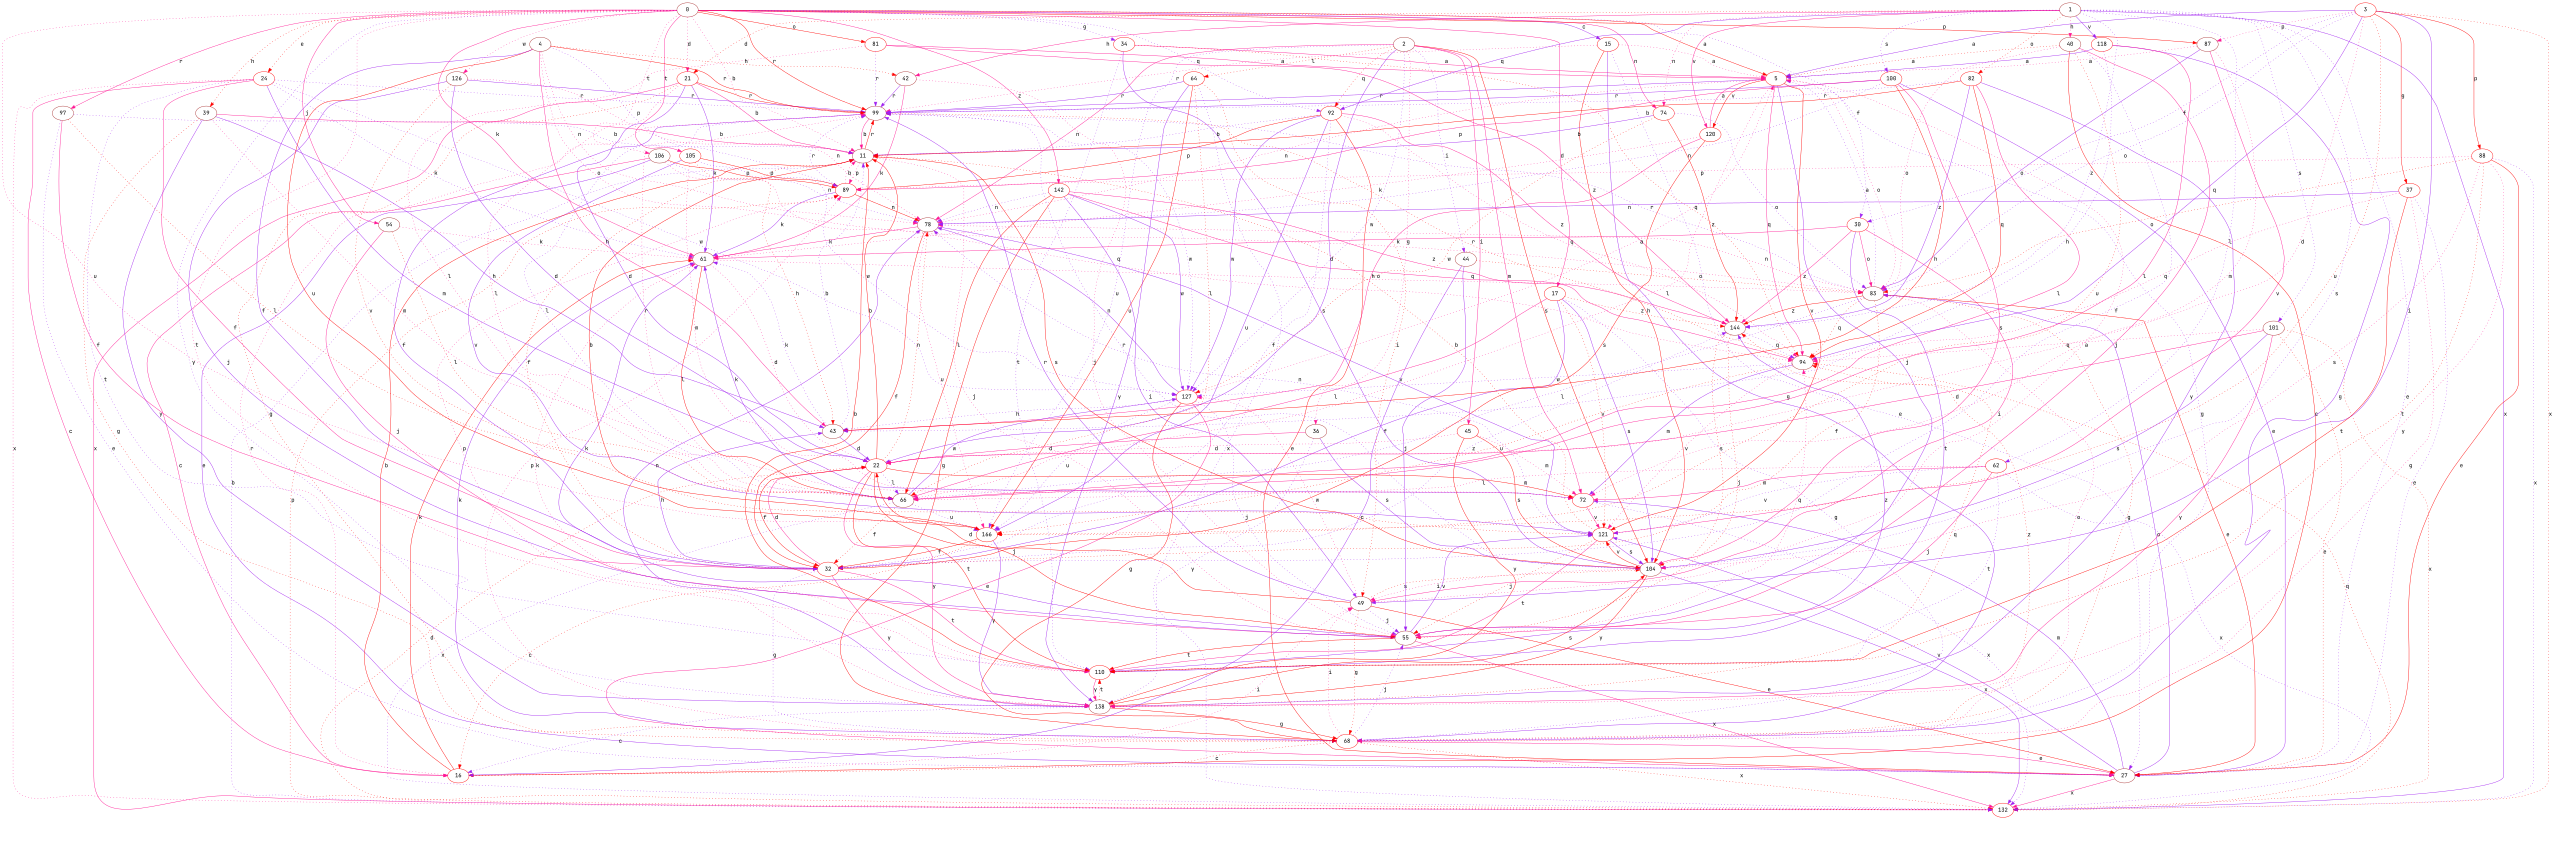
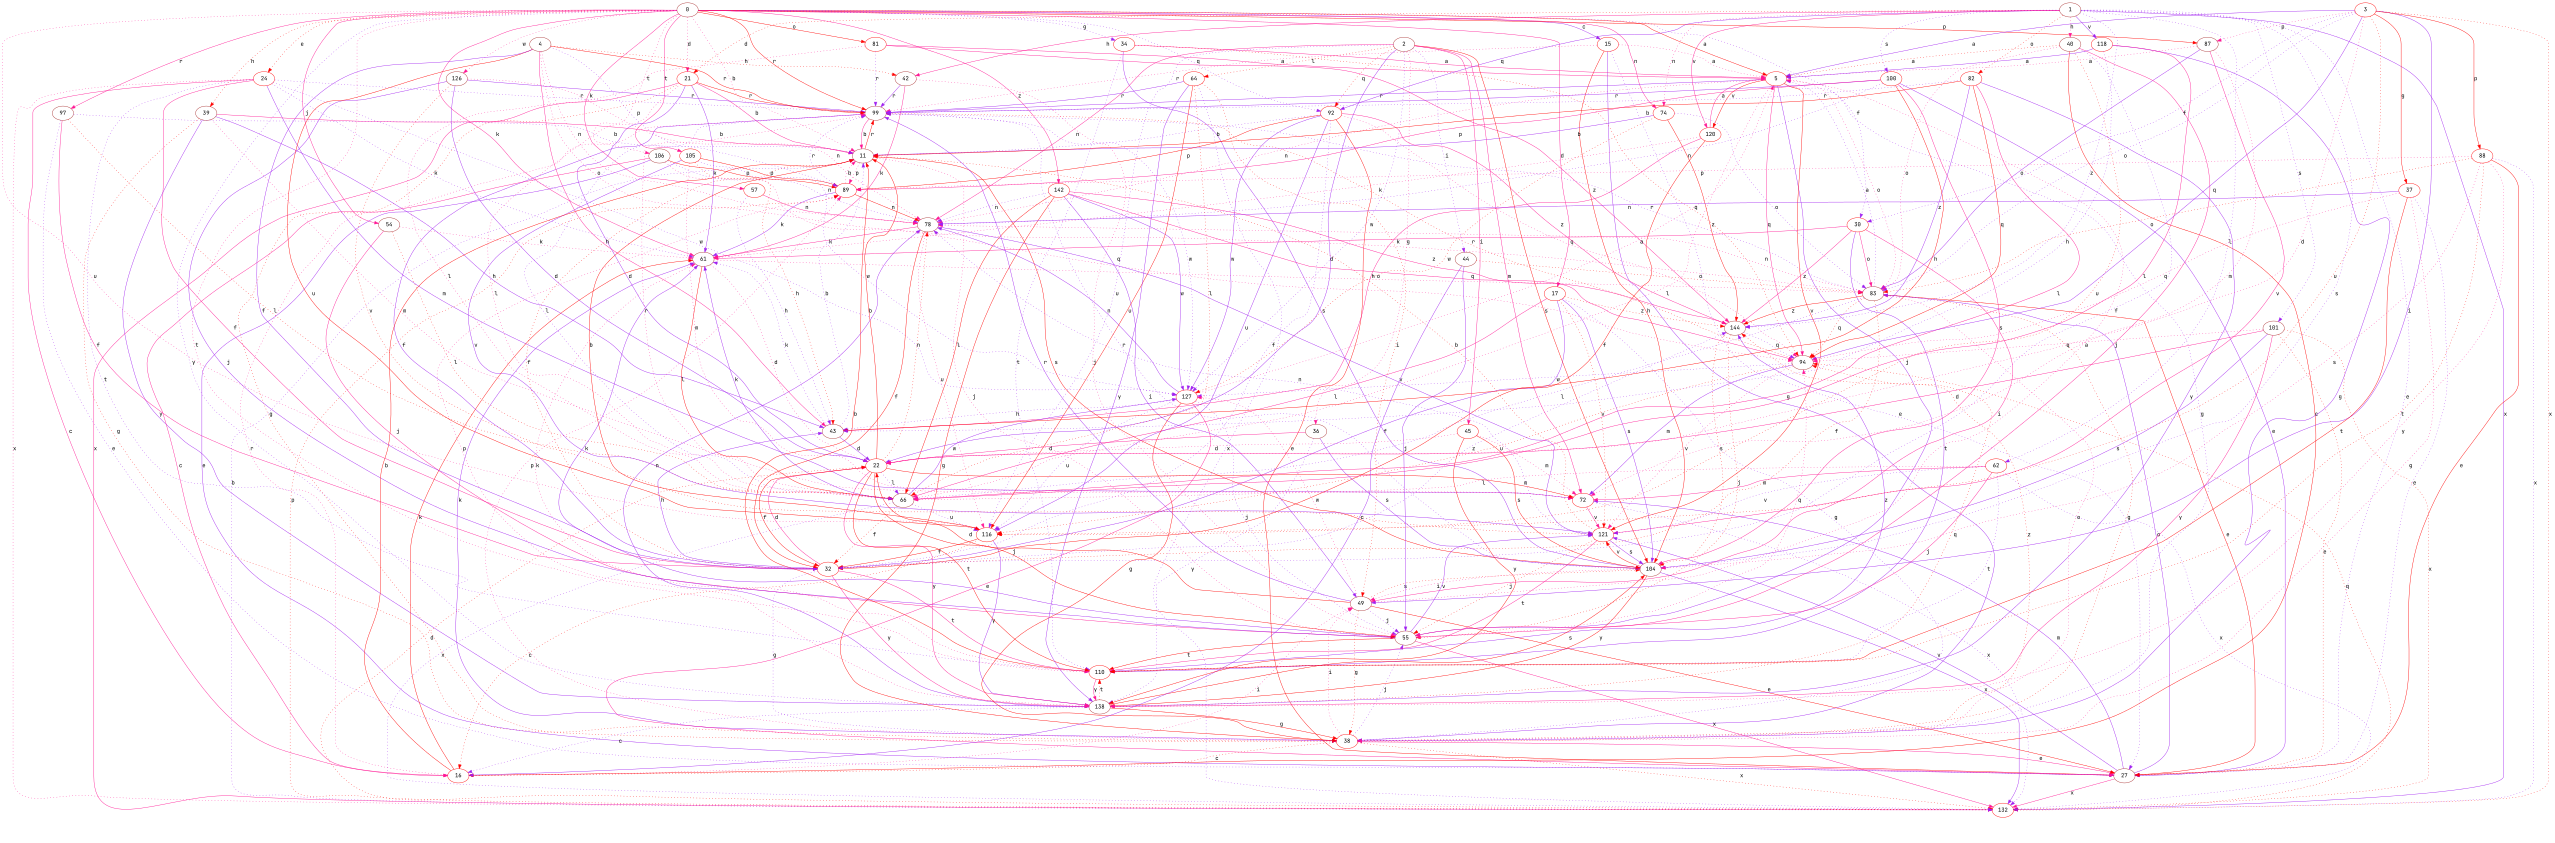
  strict digraph {
    fontname="JetBrains Mono"
    node [color=red fontname="JetBrains Mono"]
    edge [color=purple fontname="JetBrains Mono" style=solid]
    0 [color=brown]
    5
    11 [color=brown]
    15
    17
    21
    24
    30
    34
    39 [color=brown]
    54 [color=brown]
+   57
    61 [color=brown]
    74
    81
    87 [color=brown]
    92
    97 [color=brown]
    99 [color=brown]
    105
    106 [color=brown]
    110
-   116 [label=166]
+   116
    126 [color=brown]
    138 [color=brown]
    142
    120
    78 [color=brown]
    83 [color=brown]
    94 [color=brown]
-   38 [label=68]
+   38
    55 [color=brown]
    66 [color=brown]
    121
    104 [color=brown]
    32
    89
    27 [color=brown]
    144 [color=brown]
    132
    22
    72
    127
    16
    49 [color=brown]
    43 [color=brown]
    1 [color=brown]
    40 [color=brown]
    42 [color=brown]
    62
    82
    100
    101 [color=brown]
    118
    2 [color=brown]
    36 [color=brown]
    44 [color=brown]
    45
    64
    3
    37
    88
    4 [color=brown]
    0 -> 5 [color=red label=a]
    0 -> 11 [color=deeppink label=b style=dotted]
    0 -> 15 [label=c]
    0 -> 17 [color=deeppink label=d]
    0 -> 21 [color=deeppink label=d style=dotted]
    0 -> 24 [color=red label=e style=dotted]
    0 -> 30 [label=f style=dotted]
    0 -> 34 [label=g style=dotted]
    0 -> 39 [color=red label=h style=dotted]
    0 -> 54 [color=deeppink label=j]
+   0 -> 57 [color=deeppink label=k]
    0 -> 61 [color=deeppink label=k]
    0 -> 74 [color=deeppink label=n]
    0 -> 81 [color=red label=o]
    0 -> 87 [color=red label=p]
    0 -> 92 [label=q style=dotted]
    0 -> 97 [color=deeppink label=r]
    0 -> 99 [color=red label=r]
    0 -> 105 [color=deeppink label=t]
    0 -> 106 [color=deeppink label=t style=dotted]
    0 -> 110 [color=deeppink label=t style=dotted]
    0 -> 116 [color=deeppink label=u style=dotted]
    0 -> 126 [color=deeppink label=w style=dotted]
    0 -> 138 [label=y style=dotted]
    0 -> 142 [color=deeppink label=z]
    5 -> 99 [label=r]
    5 -> 120 [color=red label=v]
    5 -> 78 [color=deeppink label=n style=dotted]
    5 -> 83 [color=deeppink label=o style=dotted]
    5 -> 94 [color=deeppink label=q]
    5 -> 38 [label=g style=dotted]
    5 -> 55 [label=j]
    5 -> 66 [color=deeppink label=l style=dotted]
    5 -> 121 [color=red label=v]
    11 -> 99 [color=red label=r]
    11 -> 55 [color=deeppink label=j style=dotted]
    11 -> 104 [color=red label=s]
    11 -> 32 [color=red label=f style=dotted]
    11 -> 89 [color=deeppink label=p style=dotted]
    15 -> 5 [color=deeppink label=a style=dotted]
    15 -> 99 [color=deeppink label=r style=dotted]
    15 -> 38 [label=g]
    15 -> 104 [color=red label=h]
    15 -> 27 [label=e style=dotted]
    17 -> 38 [label=g style=dotted]
    17 -> 66 [color=deeppink label=l]
    17 -> 121 [color=red label=v style=dotted]
    17 -> 104 [label=s]
    17 -> 32 [label=f]
    17 -> 144 [color=red label=z style=dotted]
    21 -> 11 [color=deeppink label=b]
    21 -> 61 [label=k]
    21 -> 99 [color=red label=r]
    21 -> 38 [color=red label=g style=dotted]
    21 -> 66 [color=deeppink label=l style=dotted]
    21 -> 132 [color=deeppink label=x]
    21 -> 22 [label=d]
    24 -> 61 [label=k style=dotted]
    24 -> 99 [label=r style=dotted]
    24 -> 110 [label=t style=dotted]
    24 -> 32 [color=deeppink label=f]
    24 -> 132 [color=deeppink label=x style=dotted]
    24 -> 72 [label=m]
    24 -> 127 [label=w style=dotted]
    24 -> 16 [color=deeppink label=c]
    30 -> 61 [color=deeppink label=k]
    30 -> 110 [label=t]
    30 -> 83 [color=deeppink label=o]
    30 -> 144 [color=deeppink label=z]
    30 -> 49 [color=deeppink label=i]
    34 -> 5 [color=deeppink label=a]
    34 -> 110 [label=t style=dotted]
    34 -> 94 [color=red label=q style=dotted]
    34 -> 104 [label=s]
    39 -> 11 [color=deeppink label=b]
    39 -> 138 [label=y]
    39 -> 38 [color=red label=g style=dotted]
    39 -> 72 [color=deeppink label=m style=dotted]
    39 -> 43 [label=h]
    54 -> 61 [color=deeppink label=k style=dotted]
    54 -> 55 [color=deeppink label=j]
    54 -> 66 [color=red label=l style=dotted]
+   57 -> 78 [color=deeppink label=n]
+   57 -> 43 [label=h style=dotted]
    61 -> 83 [color=deeppink label=o style=dotted]
    61 -> 66 [color=red label=l]
    61 -> 22 [color=deeppink label=d style=dotted]
    74 -> 11 [label=b]
    74 -> 83 [label=o style=dotted]
    74 -> 144 [color=red label=z]
    74 -> 127 [color=red label=w style=dotted]
    81 -> 5 [color=deeppink label=a]
    81 -> 99 [label=r style=dotted]
    81 -> 66 [color=deeppink label=l style=dotted]
    81 -> 144 [color=deeppink label=z]
    87 -> 5 [color=deeppink label=a style=dotted]
    87 -> 83 [label=o]
    87 -> 121 [color=deeppink label=v]
    87 -> 72 [color=deeppink label=m style=dotted]
    92 -> 11 [label=b style=dotted]
    92 -> 116 [label=u]
    92 -> 94 [color=deeppink label=q style=dotted]
    92 -> 32 [label=f style=dotted]
    92 -> 89 [color=red label=p]
    92 -> 27 [color=red label=e]
    92 -> 144 [color=deeppink label=z]
    92 -> 127 [label=w]
    97 -> 11 [label=b style=dotted]
    97 -> 66 [color=red label=l style=dotted]
    97 -> 32 [color=deeppink label=f]
    97 -> 27 [label=e style=dotted]
    99 -> 11 [color=deeppink label=b]
    99 -> 66 [label=l style=dotted]
    99 -> 32 [label=f]
    99 -> 127 [label=w style=dotted]
    105 -> 121 [label=v]
    105 -> 89 [color=red label=p]
    105 -> 72 [color=deeppink label=m style=dotted]
    105 -> 127 [label=w style=dotted]
    105 -> 43 [color=red label=h style=dotted]
    106 -> 78 [label=n style=dotted]
    106 -> 94 [color=deeppink label=q style=dotted]
    106 -> 89 [color=red label=p]
    106 -> 27 [label=e]
    106 -> 16 [color=deeppink label=c]
    110 -> 11 [color=red label=b]
    110 -> 61 [color=deeppink label=k style=dotted]
    110 -> 138 [color=deeppink label=y]
    110 -> 144 [label=z]
    116 -> 11 [color=red label=b]
    116 -> 138 [label=y]
    116 -> 32 [color=red label=f]
    116 -> 16 [color=red label=c style=dotted]
    126 -> 99 [label=r]
    126 -> 78 [color=deeppink label=n style=dotted]
    126 -> 55 [label=j]
    126 -> 121 [color=red label=v style=dotted]
    126 -> 22 [label=d]
    138 -> 110 [color=red label=t style=dotted]
    138 -> 78 [label=n]
    138 -> 94 [color=red label=q style=dotted]
    138 -> 38 [color=red label=g]
    138 -> 104 [color=red label=s]
    138 -> 89 [color=deeppink label=p style=dotted]
    138 -> 16 [label=c style=dotted]
    142 -> 78 [label=n style=dotted]
    142 -> 94 [color=deeppink label=q]
    142 -> 38 [color=red label=g]
    142 -> 66 [color=red label=l]
    142 -> 144 [color=deeppink label=z]
    142 -> 127 [label=w]
    142 -> 49 [label=i]
    120 -> 5 [color=deeppink label=a]
    120 -> 61 [color=deeppink label=k style=dotted]
-   120 -> 32 [color=red label=s]
+   120 -> 32 [color=red label=f]
    120 -> 43 [color=deeppink label=h]
    78 -> 61 [color=deeppink label=k]
    78 -> 116 [color=deeppink label=u style=dotted]
    78 -> 121 [label=v]
    78 -> 32 [color=red label=f]
    83 -> 5 [label=a style=dotted]
    83 -> 99 [label=r style=dotted]
    83 -> 78 [color=deeppink label=n style=dotted]
    83 -> 94 [color=red label=q style=dotted]
    83 -> 38 [color=red label=g style=dotted]
    83 -> 66 [label=l style=dotted]
    83 -> 32 [color=red label=f style=dotted]
    83 -> 27 [color=red label=e]
    83 -> 144 [color=red label=z]
    94 -> 99 [color=red label=r style=dotted]
    94 -> 116 [color=red label=u style=dotted]
    94 -> 121 [color=deeppink label=v style=dotted]
    94 -> 72 [label=m]
    94 -> 127 [label=w style=dotted]
    38 -> 61 [label=k]
    38 -> 83 [color=deeppink label=o style=dotted]
    38 -> 55 [label=j style=dotted]
    38 -> 89 [color=deeppink label=p style=dotted]
    38 -> 27 [color=deeppink label=e]
    38 -> 144 [color=red label=z style=dotted]
    38 -> 132 [color=red label=x style=dotted]
    38 -> 16 [color=red label=c style=dotted]
    38 -> 49 [color=deeppink label=i style=dotted]
    55 -> 61 [label=k]
    55 -> 110 [color=red label=t]
    55 -> 94 [color=deeppink label=q style=dotted]
    55 -> 121 [label=v]
    55 -> 132 [color=deeppink label=x]
    66 -> 61 [label=k]
    66 -> 99 [color=deeppink label=r style=dotted]
    66 -> 116 [label=u style=dotted]
    66 -> 32 [color=red label=f style=dotted]
    66 -> 132 [label=x style=dotted]
    66 -> 127 [label=w]
    121 -> 11 [color=red label=b style=dotted]
    121 -> 110 [color=deeppink label=t]
    121 -> 78 [label=n style=dotted]
    121 -> 55 [color=red label=j style=dotted]
    121 -> 104 [label=s]
    104 -> 99 [label=r style=dotted]
    104 -> 138 [color=red label=y]
    104 -> 121 [color=red label=v]
    104 -> 132 [label=x]
    104 -> 49 [color=deeppink label=i style=dotted]
    32 -> 110 [color=deeppink label=t]
    32 -> 138 [color=deeppink label=y]
    32 -> 38 [label=g style=dotted]
    32 -> 144 [label=z style=dotted]
    32 -> 22 [color=deeppink label=d]
    32 -> 43 [label=h]
    89 -> 11 [color=deeppink label=b style=dotted]
    89 -> 61 [label=k]
    89 -> 99 [label=r style=dotted]
    89 -> 78 [color=red label=n]
    27 -> 83 [label=o]
    27 -> 121 [label=v]
    27 -> 132 [color=deeppink label=x]
    27 -> 72 [label=m]
    144 -> 94 [label=q style=dotted]
    144 -> 55 [color=red label=j style=dotted]
    144 -> 104 [color=red label=s style=dotted]
    132 -> 11 [label=b style=dotted]
    132 -> 94 [color=red label=q style=dotted]
    132 -> 89 [color=red label=p style=dotted]
    132 -> 22 [color=red label=d style=dotted]
    22 -> 11 [color=red label=b]
    22 -> 110 [color=red label=t]
    22 -> 138 [color=deeppink label=y]
    22 -> 78 [color=red label=n style=dotted]
    22 -> 55 [color=red label=j]
    22 -> 66 [label=l style=dotted]
    22 -> 32 [color=red label=f]
    22 -> 72 [color=red label=m]
    72 -> 121 [color=deeppink label=v]
    72 -> 132 [label=x style=dotted]
    127 -> 5 [color=deeppink label=a style=dotted]
    127 -> 116 [label=u style=dotted]
    127 -> 78 [label=n]
    127 -> 38 [color=red label=g]
    127 -> 55 [label=j style=dotted]
    127 -> 27 [color=deeppink label=e]
    127 -> 43 [label=h style=dotted]
    16 -> 11 [color=red label=b]
    16 -> 61 [color=red label=k]
    16 -> 99 [color=deeppink label=r style=dotted]
    16 -> 49 [color=deeppink label=i style=dotted]
    49 -> 5 [color=deeppink label=a style=dotted]
    49 -> 99 [label=r]
    49 -> 38 [color=red label=g style=dotted]
    49 -> 55 [label=j style=dotted]
    49 -> 104 [color=red label=s style=dotted]
    49 -> 27 [color=red label=e]
    49 -> 22 [color=red label=d]
    49 -> 127 [color=deeppink label=w style=dotted]
    43 -> 11 [label=b style=dotted]
    43 -> 61 [label=k style=dotted]
    43 -> 22 [label=d]
    1 -> 21 [color=red label=d style=dotted]
    1 -> 74 [color=deeppink label=n style=dotted]
    1 -> 92 [label=q]
    1 -> 120 [color=deeppink label=v]
    1 -> 104 [label=s style=dotted]
    1 -> 27 [label=e style=dotted]
    1 -> 144 [label=z style=dotted]
    1 -> 132 [label=x]
    1 -> 40 [color=deeppink label=h style=dotted]
    1 -> 42 [color=deeppink label=h]
    1 -> 62 [label=l style=dotted]
    1 -> 82 [color=red label=o style=dotted]
    1 -> 100 [label=s style=dotted]
    1 -> 101 [label=s style=dotted]
    1 -> 118 [label=v]
    40 -> 5 [color=red label=a style=dotted]
    40 -> 116 [color=red label=u style=dotted]
    40 -> 83 [color=deeppink label=o style=dotted]
    40 -> 55 [color=deeppink label=j]
    40 -> 32 [label=f style=dotted]
    40 -> 16 [color=red label=c]
    42 -> 61 [color=deeppink label=k]
    42 -> 99 [label=r]
    42 -> 55 [color=deeppink label=j style=dotted]
    62 -> 110 [label=t style=dotted]
    62 -> 55 [color=deeppink label=j]
    62 -> 66 [color=deeppink label=l style=dotted]
    62 -> 121 [label=v style=dotted]
    62 -> 132 [label=x style=dotted]
    62 -> 72 [color=deeppink label=m]
    82 -> 11 [color=red label=b]
    82 -> 99 [label=r style=dotted]
    82 -> 138 [label=y]
    82 -> 94 [color=red label=q]
    82 -> 66 [color=deeppink label=l]
    82 -> 144 [label=z]
    100 -> 99 [label=r]
    100 -> 78 [label=n style=dotted]
    100 -> 104 [color=deeppink label=s]
    100 -> 89 [color=deeppink label=p]
    100 -> 27 [label=e]
    100 -> 43 [color=red label=h]
    101 -> 138 [color=deeppink label=y]
    101 -> 94 [color=deeppink label=q style=dotted]
    101 -> 104 [label=s]
    101 -> 27 [color=red label=e style=dotted]
    101 -> 132 [color=red label=x style=dotted]
    101 -> 22 [color=deeppink label=d]
    118 -> 5 [label=a]
    118 -> 38 [label=g]
    118 -> 66 [color=deeppink label=l]
    118 -> 43 [label=h style=dotted]
    2 -> 92 [color=red label=q style=dotted]
    2 -> 116 [label=u style=dotted]
    2 -> 78 [color=deeppink label=n]
    2 -> 104 [color=red label=s]
    2 -> 22 [label=d]
    2 -> 72 [color=deeppink label=m]
    2 -> 127 [label=w style=dotted]
    2 -> 36 [color=deeppink label=g style=dotted]
    2 -> 44 [label=i style=dotted]
    2 -> 45 [color=deeppink label=i]
    2 -> 64 [color=red label=l style=dotted]
    36 -> 138 [label=y style=dotted]
    36 -> 104 [label=s]
    36 -> 22 [color=deeppink label=d]
    44 -> 83 [color=red label=o style=dotted]
    44 -> 55 [label=j]
    44 -> 16 [label=c]
    45 -> 138 [color=red label=y]
    45 -> 104 [color=red label=s]
    45 -> 22 [color=deeppink label=d style=dotted]
    45 -> 72 [color=deeppink label=m style=dotted]
    64 -> 99 [label=r]
    64 -> 116 [color=red label=u]
    64 -> 138 [label=y]
    64 -> 66 [color=red label=l style=dotted]
    64 -> 132 [label=x style=dotted]
    64 -> 49 [color=red label=i style=dotted]
    3 -> 5 [label=a]
    3 -> 30 [label=f style=dotted]
    3 -> 87 [color=deeppink label=p style=dotted]
    3 -> 116 [color=red label=u style=dotted]
    3 -> 83 [label=o style=dotted]
    3 -> 94 [label=q]
    3 -> 132 [color=red label=x style=dotted]
    3 -> 22 [color=deeppink label=d style=dotted]
    3 -> 49 [label=i]
    3 -> 37 [color=red label=g]
    3 -> 88 [color=red label=p]
    37 -> 110 [color=red label=t]
    37 -> 78 [label=n]
    37 -> 94 [color=deeppink label=q style=dotted]
    37 -> 38 [color=deeppink label=g style=dotted]
    37 -> 27 [label=e style=dotted]
    88 -> 110 [color=red label=t style=dotted]
    88 -> 138 [color=deeppink label=y style=dotted]
    88 -> 83 [color=red label=o style=dotted]
    88 -> 104 [color=deeppink label=s style=dotted]
    88 -> 89 [color=deeppink label=p style=dotted]
    88 -> 27 [color=red label=e]
    88 -> 132 [label=x style=dotted]
    4 -> 99 [color=red label=r]
    4 -> 116 [color=red label=u]
    4 -> 78 [color=deeppink label=n style=dotted]
    4 -> 83 [color=deeppink label=o style=dotted]
    4 -> 32 [label=f]
    4 -> 89 [label=p style=dotted]
    4 -> 43 [color=deeppink label=h]
    4 -> 42 [color=red label=h style=dotted]
  }
